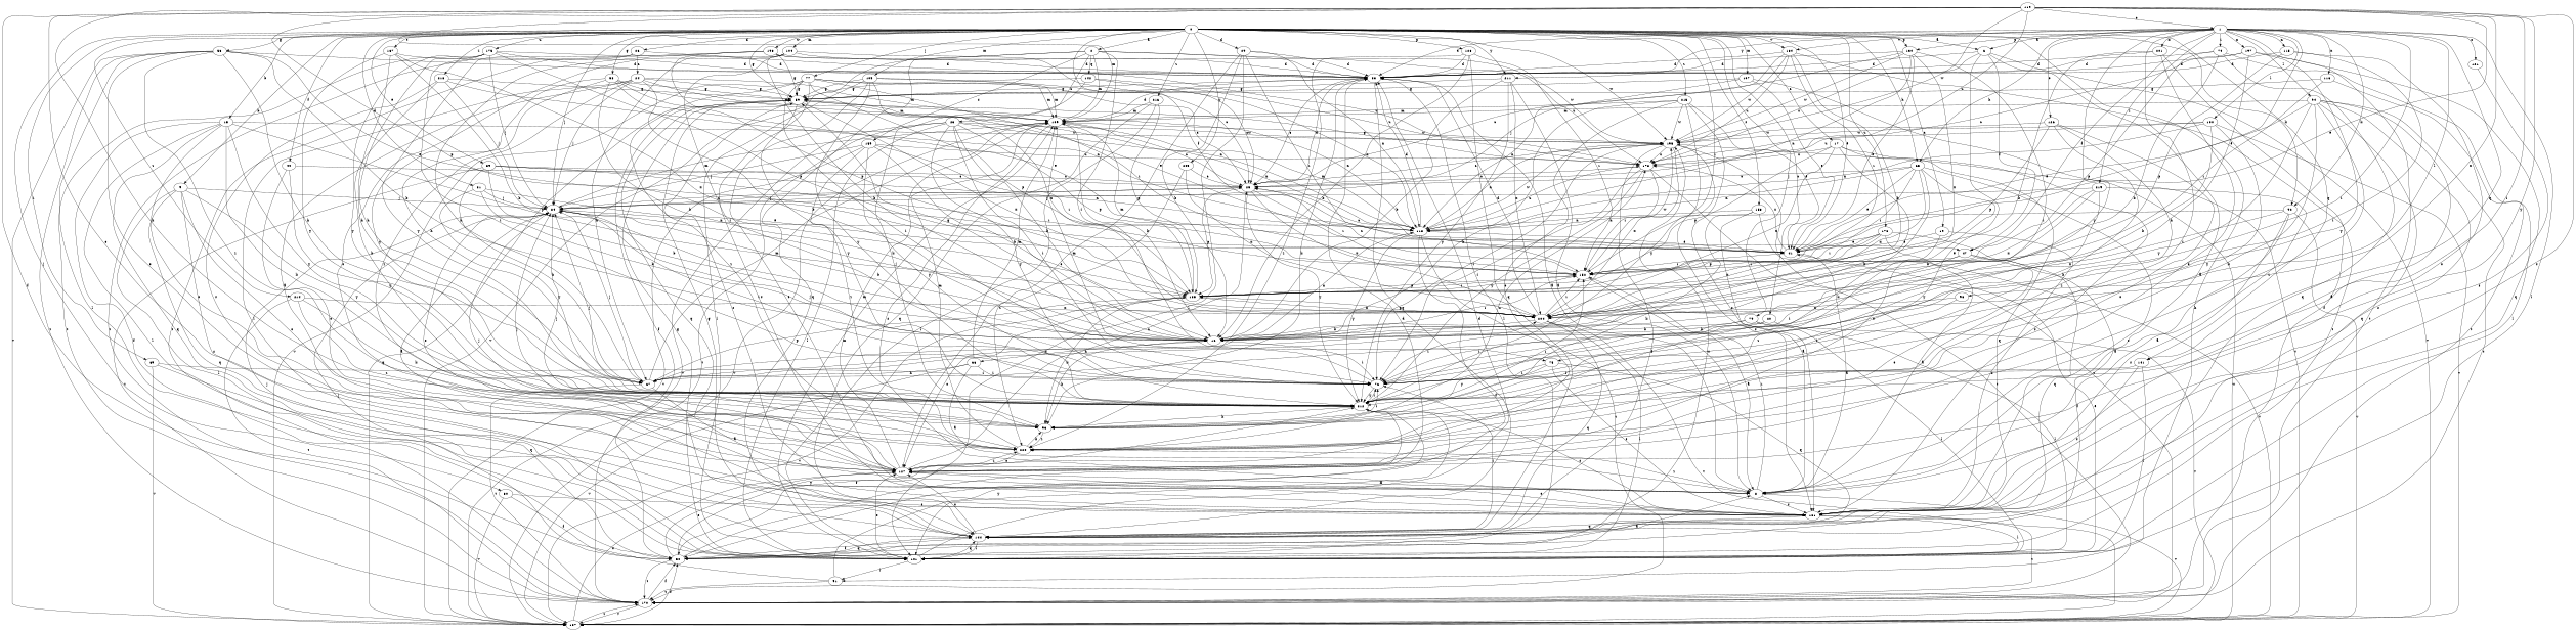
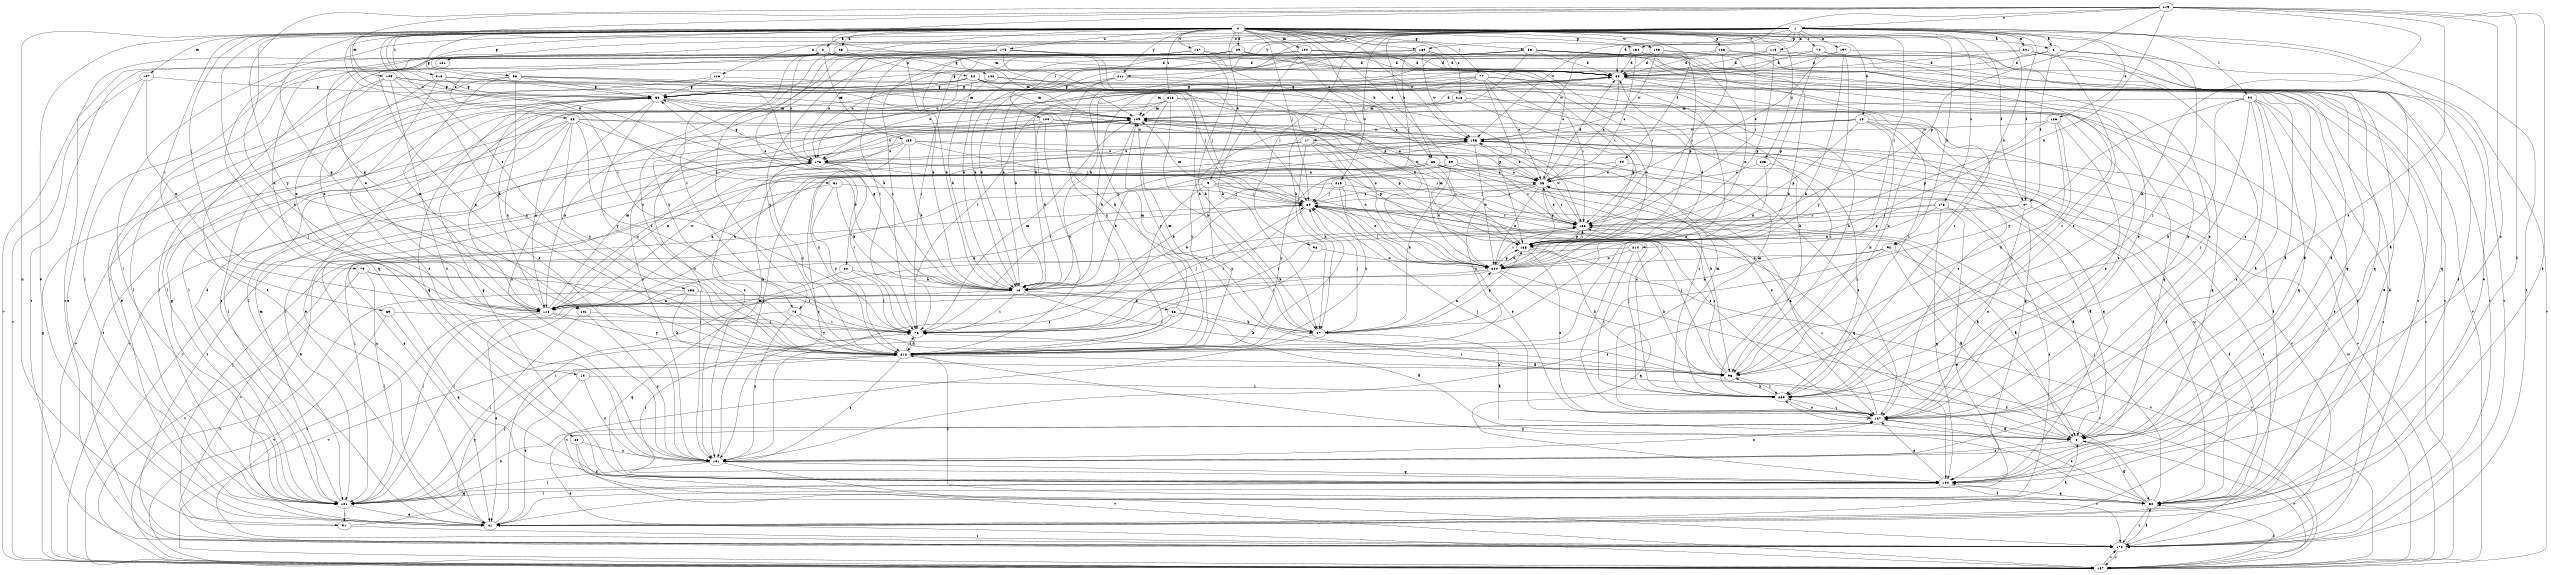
  strict digraph {
    0
    2
    6
    9
    15
    17
    19
    20
    26
    29
    31
    39
    41
    44
    47
    53
    58
    59
    65
    69
    77
    79
    80
    84
    91
    92
    104
    105
    107
    128
    134
    141
    152
    158
    167
    175
    176
    184
    193
    195
    205
    211
    214
    215
    216
    218
    33
    75
    23
    109
    142
    144
    159
    178
    187
    220
    8
    101
    212
    161
    127
    50
    93
    135
    67
    204
    16
    76
    170
    24
    118
    25
    1
    74
    94
    98
    100
    115
    116
    121
    126
    197
    201
    219
    119
    66
    0 -> 2 [label=a]
    0 -> 6 [label=a]
    0 -> 9 [label=b]
    0 -> 15 [label=b]
    0 -> 17 [label=c]
    0 -> 19 [label=c]
    0 -> 20 [label=c]
    0 -> 26 [label=d]
    0 -> 29 [label=d]
    0 -> 31 [label=d]
    0 -> 39 [label=e]
    0 -> 41 [label=e]
    0 -> 44 [label=f]
    0 -> 47 [label=f]
    0 -> 53 [label=g]
    0 -> 58 [label=g]
    0 -> 59 [label=g]
    0 -> 65 [label=h]
    0 -> 69 [label=i]
    0 -> 77 [label=j]
    0 -> 79 [label=j]
    0 -> 80 [label=j]
    0 -> 84 [label=j]
    0 -> 91 [label=k]
    0 -> 92 [label=k]
    0 -> 104 [label=m]
    0 -> 105 [label=m]
    0 -> 107 [label=m]
    0 -> 128 [label=p]
    0 -> 134 [label=p]
    0 -> 141 [label=q]
    0 -> 152 [label=r]
    0 -> 158 [label=s]
    0 -> 167 [label=t]
    0 -> 175 [label=u]
    0 -> 176 [label=u]
    0 -> 184 [label=v]
    0 -> 193 [label=w]
    0 -> 195 [label=w]
    0 -> 205 [label=y]
    0 -> 211 [label=y]
    0 -> 214 [label=z]
    0 -> 215 [label=z]
    0 -> 216 [label=z]
    0 -> 218 [label=z]
    2 -> 33 [label=d]
    2 -> 75 [label=i]
    2 -> 23 [label=c]
    2 -> 109 [label=m]
    2 -> 142 [label=q]
    2 -> 144 [label=q]
    2 -> 159 [label=s]
    2 -> 178 [label=u]
    2 -> 187 [label=v]
    6 -> 47 [label=f]
    6 -> 33 [label=d]
    6 -> 178 [label=u]
    6 -> 187 [label=v]
    6 -> 220 [label=e]
    6 -> 8 [label=a]
    9 -> 84 [label=j]
    9 -> 144 [label=q]
    9 -> 101 [label=l]
    9 -> 212 [label=y]
    9 -> 161 [label=s]
    9 -> 127 [label=o]
    15 -> 195 [label=w]
    15 -> 144 [label=q]
    15 -> 101 [label=l]
    15 -> 212 [label=y]
    15 -> 127 [label=o]
    15 -> 50 [label=f]
    15 -> 93 [label=k]
    15 -> 135 [label=p]
    17 -> 144 [label=q]
    17 -> 178 [label=u]
    17 -> 161 [label=s]
    17 -> 135 [label=p]
    17 -> 67 [label=h]
    17 -> 204 [label=x]
    19 -> 41 [label=e]
    19 -> 220 [label=z]
    19 -> 161 [label=s]
    20 -> 101 [label=l]
    20 -> 16 [label=b]
    20 -> 76 [label=i]
    26 -> 33 [label=d]
    26 -> 212 [label=y]
    26 -> 170 [label=t]
    26 -> 24 [label=c]
    29 -> 152 [label=r]
    29 -> 33 [label=d]
    29 -> 101 [label=l]
    29 -> 127 [label=o]
    29 -> 16 [label=b]
    29 -> 118 [label=n]
    31 -> 41 [label=e]
    31 -> 84 [label=j]
    31 -> 212 [label=y]
    31 -> 16 [label=b]
    39 -> 152 [label=r]
    39 -> 67 [label=h]
    39 -> 16 [label=b]
    39 -> 170 [label=t]
    39 -> 118 [label=n]
    39 -> 25 [label=c]
    41 -> 152 [label=r]
    41 -> 178 [label=u]
    41 -> 8 [label=a]
    41 -> 25 [label=c]
    44 -> 212 [label=y]
    44 -> 127 [label=o]
    44 -> 25 [label=c]
    47 -> 152 [label=r]
    47 -> 127 [label=o]
    47 -> 50 [label=f]
    47 -> 76 [label=i]
    53 -> 41 [label=e]
    53 -> 33 [label=d]
    53 -> 187 [label=v]
    53 -> 220 [label=z]
    53 -> 101 [label=l]
    53 -> 127 [label=o]
    53 -> 67 [label=h]
    53 -> 16 [label=b]
    53 -> 170 [label=t]
    58 -> 41 [label=e]
    58 -> 59 [label=g]
    58 -> 109 [label=m]
    58 -> 212 [label=y]
    58 -> 67 [label=h]
    58 -> 16 [label=b]
    58 -> 118 [label=n]
    59 -> 109 [label=m]
    59 -> 144 [label=q]
    59 -> 212 [label=y]
    59 -> 161 [label=s]
    59 -> 50 [label=f]
    59 -> 204 [label=x]
    59 -> 118 [label=n]
    65 -> 41 [label=e]
    65 -> 152 [label=r]
    65 -> 161 [label=s]
    65 -> 127 [label=o]
    65 -> 93 [label=k]
    65 -> 204 [label=x]
    65 -> 118 [label=n]
    65 -> 25 [label=c]
    69 -> 144 [label=q]
    69 -> 187 [label=v]
    69 -> 76 [label=i]
    77 -> 59 [label=g]
    77 -> 152 [label=r]
    77 -> 109 [label=m]
    77 -> 187 [label=v]
    77 -> 220 [label=z]
    77 -> 161 [label=s]
    77 -> 135 [label=p]
    77 -> 76 [label=i]
    77 -> 25 [label=c]
    79 -> 187 [label=v]
    79 -> 101 [label=l]
    79 -> 16 [label=b]
    79 -> 76 [label=i]
    80 -> 187 [label=v]
    80 -> 161 [label=s]
    80 -> 50 [label=f]
+   84 -> 152 [label=r]
    84 -> 109 [label=m]
    84 -> 8 [label=a]
    84 -> 127 [label=o]
    84 -> 16 [label=b]
    84 -> 76 [label=i]
    84 -> 118 [label=n]
    84 -> 25 [label=c]
    91 -> 84 [label=j]
    91 -> 212 [label=y]
    91 -> 170 [label=t]
    92 -> 187 [label=v]
    92 -> 8 [label=a]
    92 -> 161 [label=s]
    92 -> 204 [label=x]
    92 -> 118 [label=n]
    104 -> 33 [label=d]
    104 -> 127 [label=o]
    104 -> 67 [label=h]
    104 -> 16 [label=b]
    104 -> 76 [label=i]
    104 -> 25 [label=c]
    105 -> 59 [label=g]
    105 -> 109 [label=m]
    105 -> 101 [label=l]
    105 -> 212 [label=y]
    105 -> 161 [label=s]
    105 -> 204 [label=x]
    105 -> 118 [label=n]
    107 -> 41 [label=e]
    107 -> 59 [label=g]
    107 -> 187 [label=v]
    107 -> 118 [label=n]
    128 -> 152 [label=r]
    128 -> 33 [label=d]
    128 -> 144 [label=q]
    128 -> 220 [label=z]
    128 -> 16 [label=b]
    134 -> 41 [label=e]
    134 -> 195 [label=w]
    134 -> 33 [label=d]
    134 -> 204 [label=x]
    134 -> 76 [label=i]
    134 -> 118 [label=n]
    134 -> 25 [label=c]
    141 -> 101 [label=l]
    141 -> 161 [label=s]
    141 -> 76 [label=i]
    152 -> 195 [label=w]
    152 -> 8 [label=a]
    152 -> 135 [label=p]
    152 -> 25 [label=c]
    158 -> 187 [label=v]
    158 -> 8 [label=a]
    158 -> 93 [label=k]
    158 -> 118 [label=n]
    167 -> 33 [label=d]
    167 -> 212 [label=y]
    167 -> 67 [label=h]
    167 -> 204 [label=x]
    167 -> 16 [label=b]
    175 -> 84 [label=j]
    175 -> 33 [label=d]
    175 -> 178 [label=u]
    175 -> 212 [label=y]
    175 -> 135 [label=p]
    175 -> 67 [label=h]
    175 -> 76 [label=i]
    175 -> 170 [label=t]
    176 -> 41 [label=e]
    176 -> 152 [label=r]
    176 -> 144 [label=q]
    176 -> 8 [label=a]
    176 -> 135 [label=p]
    176 -> 204 [label=x]
    184 -> 84 [label=j]
    184 -> 152 [label=r]
    184 -> 195 [label=w]
    184 -> 33 [label=d]
    184 -> 178 [label=u]
    184 -> 16 [label=b]
    184 -> 170 [label=t]
    193 -> 59 [label=g]
    193 -> 195 [label=w]
    193 -> 33 [label=d]
    193 -> 135 [label=p]
    193 -> 67 [label=h]
    193 -> 170 [label=t]
    195 -> 178 [label=u]
    195 -> 161 [label=s]
    195 -> 50 [label=f]
    195 -> 204 [label=x]
    195 -> 76 [label=i]
    195 -> 170 [label=t]
    195 -> 118 [label=n]
    195 -> 25 [label=c]
    205 -> 220 [label=z]
    205 -> 204 [label=x]
    205 -> 25 [label=c]
    211 -> 59 [label=g]
    211 -> 8 [label=a]
    211 -> 212 [label=y]
    211 -> 204 [label=x]
    211 -> 16 [label=b]
    214 -> 220 [label=z]
    214 -> 93 [label=k]
    214 -> 204 [label=x]
    214 -> 170 [label=t]
    215 -> 41 [label=e]
    215 -> 195 [label=w]
    215 -> 109 [label=m]
    215 -> 212 [label=y]
    215 -> 161 [label=s]
    215 -> 127 [label=o]
    215 -> 67 [label=h]
    216 -> 109 [label=m]
    216 -> 144 [label=q]
    216 -> 101 [label=l]
    216 -> 135 [label=p]
    218 -> 59 [label=g]
    218 -> 84 [label=j]
    218 -> 161 [label=s]
    218 -> 93 [label=k]
    218 -> 118 [label=n]
    33 -> 59 [label=g]
    33 -> 144 [label=q]
    33 -> 8 [label=a]
    33 -> 101 [label=l]
    33 -> 93 [label=k]
    33 -> 25 [label=c]
    75 -> 144 [label=q]
    75 -> 212 [label=y]
    75 -> 161 [label=s]
    75 -> 76 [label=i]
    23 -> 195 [label=w]
    23 -> 187 [label=v]
    23 -> 101 [label=l]
    23 -> 212 [label=y]
    23 -> 135 [label=p]
    23 -> 16 [label=b]
    23 -> 76 [label=i]
    23 -> 170 [label=t]
    23 -> 118 [label=n]
    109 -> 195 [label=w]
    109 -> 33 [label=d]
    109 -> 187 [label=v]
    109 -> 161 [label=s]
    109 -> 16 [label=b]
    109 -> 25 [label=c]
    142 -> 59 [label=g]
    142 -> 178 [label=u]
    142 -> 93 [label=k]
    142 -> 25 [label=c]
    144 -> 59 [label=g]
    144 -> 101 [label=l]
    144 -> 127 [label=o]
    144 -> 50 [label=f]
    144 -> 76 [label=i]
    159 -> 84 [label=j]
    159 -> 152 [label=r]
    159 -> 178 [label=u]
    159 -> 187 [label=v]
    159 -> 220 [label=z]
    159 -> 212 [label=y]
    159 -> 16 [label=b]
    178 -> 59 [label=g]
    178 -> 152 [label=r]
    178 -> 212 [label=y]
    178 -> 76 [label=i]
    178 -> 170 [label=t]
    178 -> 25 [label=c]
    187 -> 59 [label=g]
    187 -> 195 [label=w]
    187 -> 127 [label=o]
    187 -> 50 [label=f]
    187 -> 170 [label=t]
    220 -> 84 [label=j]
    220 -> 109 [label=m]
    220 -> 178 [label=u]
    220 -> 127 [label=o]
    220 -> 93 [label=k]
    8 -> 152 [label=r]
    8 -> 187 [label=v]
    8 -> 220 [label=z]
    8 -> 161 [label=s]
    101 -> 41 [label=e]
    101 -> 59 [label=g]
    101 -> 91 [label=l]
    101 -> 33 [label=d]
    101 -> 109 [label=m]
    101 -> 144 [label=q]
    101 -> 127 [label=o]
    212 -> 84 [label=j]
    212 -> 101 [label=l]
    212 -> 161 [label=s]
    212 -> 50 [label=f]
    212 -> 93 [label=k]
    212 -> 76 [label=i]
    161 -> 144 [label=q]
    161 -> 101 [label=l]
    161 -> 127 [label=o]
    161 -> 170 [label=t]
    127 -> 84 [label=j]
    127 -> 109 [label=m]
    127 -> 220 [label=z]
    127 -> 8 [label=a]
    127 -> 25 [label=c]
    50 -> 84 [label=j]
    50 -> 195 [label=w]
    50 -> 33 [label=d]
    50 -> 144 [label=q]
    50 -> 8 [label=a]
    50 -> 212 [label=y]
    50 -> 127 [label=o]
    50 -> 170 [label=t]
    93 -> 84 [label=j]
    93 -> 152 [label=r]
    93 -> 220 [label=z]
    93 -> 76 [label=i]
    135 -> 152 [label=r]
    135 -> 109 [label=m]
    135 -> 187 [label=v]
    135 -> 127 [label=o]
    135 -> 93 [label=k]
    135 -> 204 [label=x]
    67 -> 84 [label=j]
    67 -> 109 [label=m]
    67 -> 8 [label=a]
    67 -> 135 [label=p]
    67 -> 204 [label=x]
    67 -> 170 [label=t]
    204 -> 84 [label=j]
    204 -> 152 [label=r]
    204 -> 33 [label=d]
    204 -> 144 [label=q]
    204 -> 187 [label=v]
    204 -> 101 [label=l]
    204 -> 135 [label=p]
    204 -> 16 [label=b]
    16 -> 59 [label=g]
    16 -> 152 [label=r]
    16 -> 93 [label=k]
    16 -> 76 [label=i]
    16 -> 118 [label=n]
    16 -> 66 [label=h]
    76 -> 84 [label=j]
    76 -> 109 [label=m]
    76 -> 212 [label=y]
    170 -> 187 [label=v]
    170 -> 50 [label=f]
    24 -> 41 [label=e]
    24 -> 59 [label=g]
    24 -> 84 [label=j]
    24 -> 109 [label=m]
    24 -> 220 [label=z]
    24 -> 8 [label=a]
    24 -> 101 [label=l]
    24 -> 16 [label=b]
    118 -> 41 [label=e]
    118 -> 195 [label=w]
    118 -> 33 [label=d]
    118 -> 109 [label=m]
    118 -> 178 [label=u]
    118 -> 212 [label=y]
    118 -> 50 [label=f]
    118 -> 170 [label=t]
    25 -> 84 [label=j]
    25 -> 152 [label=r]
    25 -> 33 [label=d]
    25 -> 212 [label=y]
    25 -> 135 [label=p]
    25 -> 204 [label=x]
    1 -> 6 [label=a]
    1 -> 41 [label=e]
    1 -> 47 [label=f]
    1 -> 65 [label=h]
    1 -> 92 [label=k]
    1 -> 134 [label=p]
    1 -> 141 [label=q]
    1 -> 184 [label=v]
    1 -> 211 [label=y]
    1 -> 33 [label=d]
    1 -> 75 [label=i]
    1 -> 220 [label=z]
    1 -> 101 [label=l]
    1 -> 212 [label=y]
    1 -> 170 [label=t]
    1 -> 74 [label=i]
    1 -> 94 [label=l]
    1 -> 98 [label=l]
    1 -> 100 [label=l]
    1 -> 115 [label=n]
    1 -> 116 [label=n]
    1 -> 121 [label=o]
    1 -> 126 [label=o]
    1 -> 197 [label=x]
    1 -> 201 [label=x]
    1 -> 219 [label=z]
    74 -> 33 [label=d]
    74 -> 144 [label=q]
    74 -> 135 [label=p]
    74 -> 16 [label=b]
    74 -> 170 [label=t]
    94 -> 41 [label=e]
    94 -> 109 [label=m]
    94 -> 144 [label=q]
    94 -> 220 [label=z]
    94 -> 8 [label=a]
    94 -> 212 [label=y]
    94 -> 161 [label=s]
    94 -> 93 [label=k]
    94 -> 170 [label=t]
    98 -> 204 [label=x]
    98 -> 76 [label=i]
    100 -> 195 [label=w]
    100 -> 178 [label=u]
    100 -> 187 [label=v]
    100 -> 212 [label=y]
    100 -> 16 [label=b]
    100 -> 118 [label=n]
    115 -> 33 [label=d]
    115 -> 127 [label=o]
    115 -> 135 [label=p]
    115 -> 76 [label=i]
    116 -> 59 [label=g]
    116 -> 152 [label=r]
    116 -> 101 [label=l]
    121 -> 161 [label=s]
    126 -> 195 [label=w]
    126 -> 220 [label=z]
    126 -> 127 [label=o]
    126 -> 93 [label=k]
    126 -> 135 [label=p]
    197 -> 33 [label=d]
    197 -> 144 [label=q]
    197 -> 212 [label=y]
    197 -> 67 [label=h]
    197 -> 25 [label=c]
    201 -> 33 [label=d]
    201 -> 127 [label=o]
    201 -> 50 [label=f]
    201 -> 16 [label=b]
    219 -> 84 [label=j]
    219 -> 8 [label=a]
    219 -> 212 [label=y]
    219 -> 204 [label=x]
    219 -> 16 [label=b]
    119 -> 41 [label=e]
    119 -> 195 [label=w]
    119 -> 109 [label=m]
    119 -> 178 [label=u]
    119 -> 212 [label=y]
    119 -> 161 [label=s]
    119 -> 127 [label=o]
    119 -> 50 [label=f]
    119 -> 93 [label=k]
    119 -> 135 [label=p]
    119 -> 204 [label=x]
    119 -> 76 [label=i]
    119 -> 1 [label=o]
    66 -> 109 [label=m]
    66 -> 187 [label=v]
    66 -> 8 [label=a]
    66 -> 67 [label=h]
    66 -> 76 [label=i]
  }
